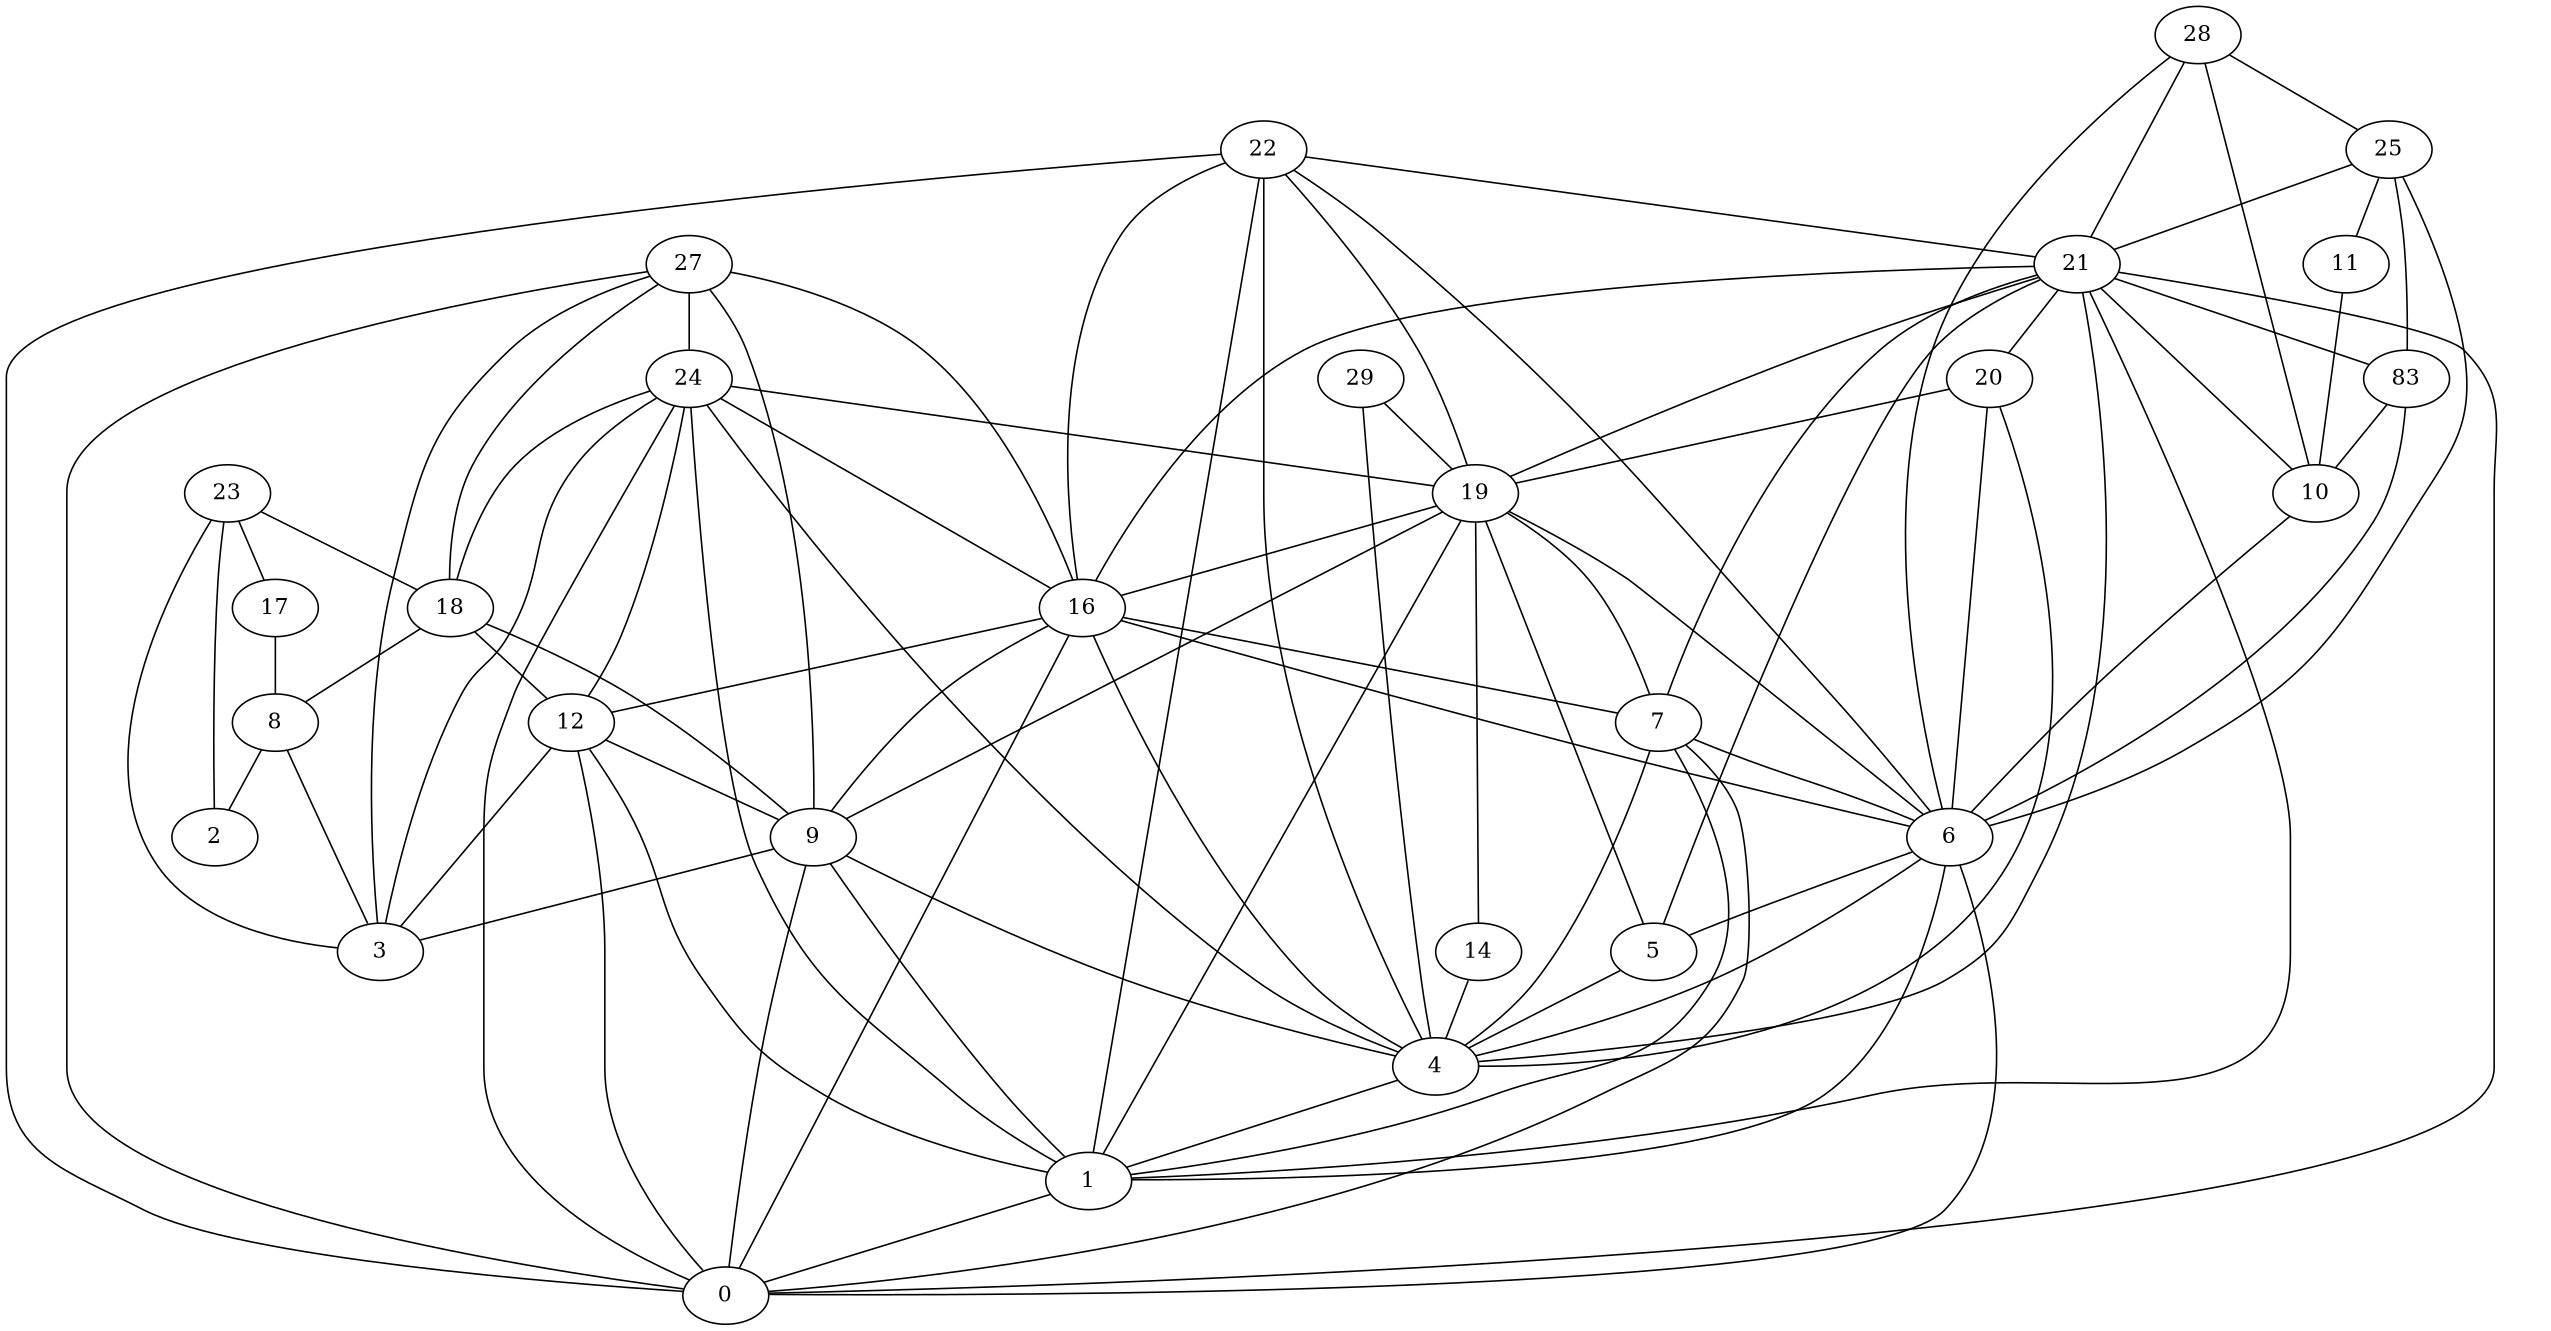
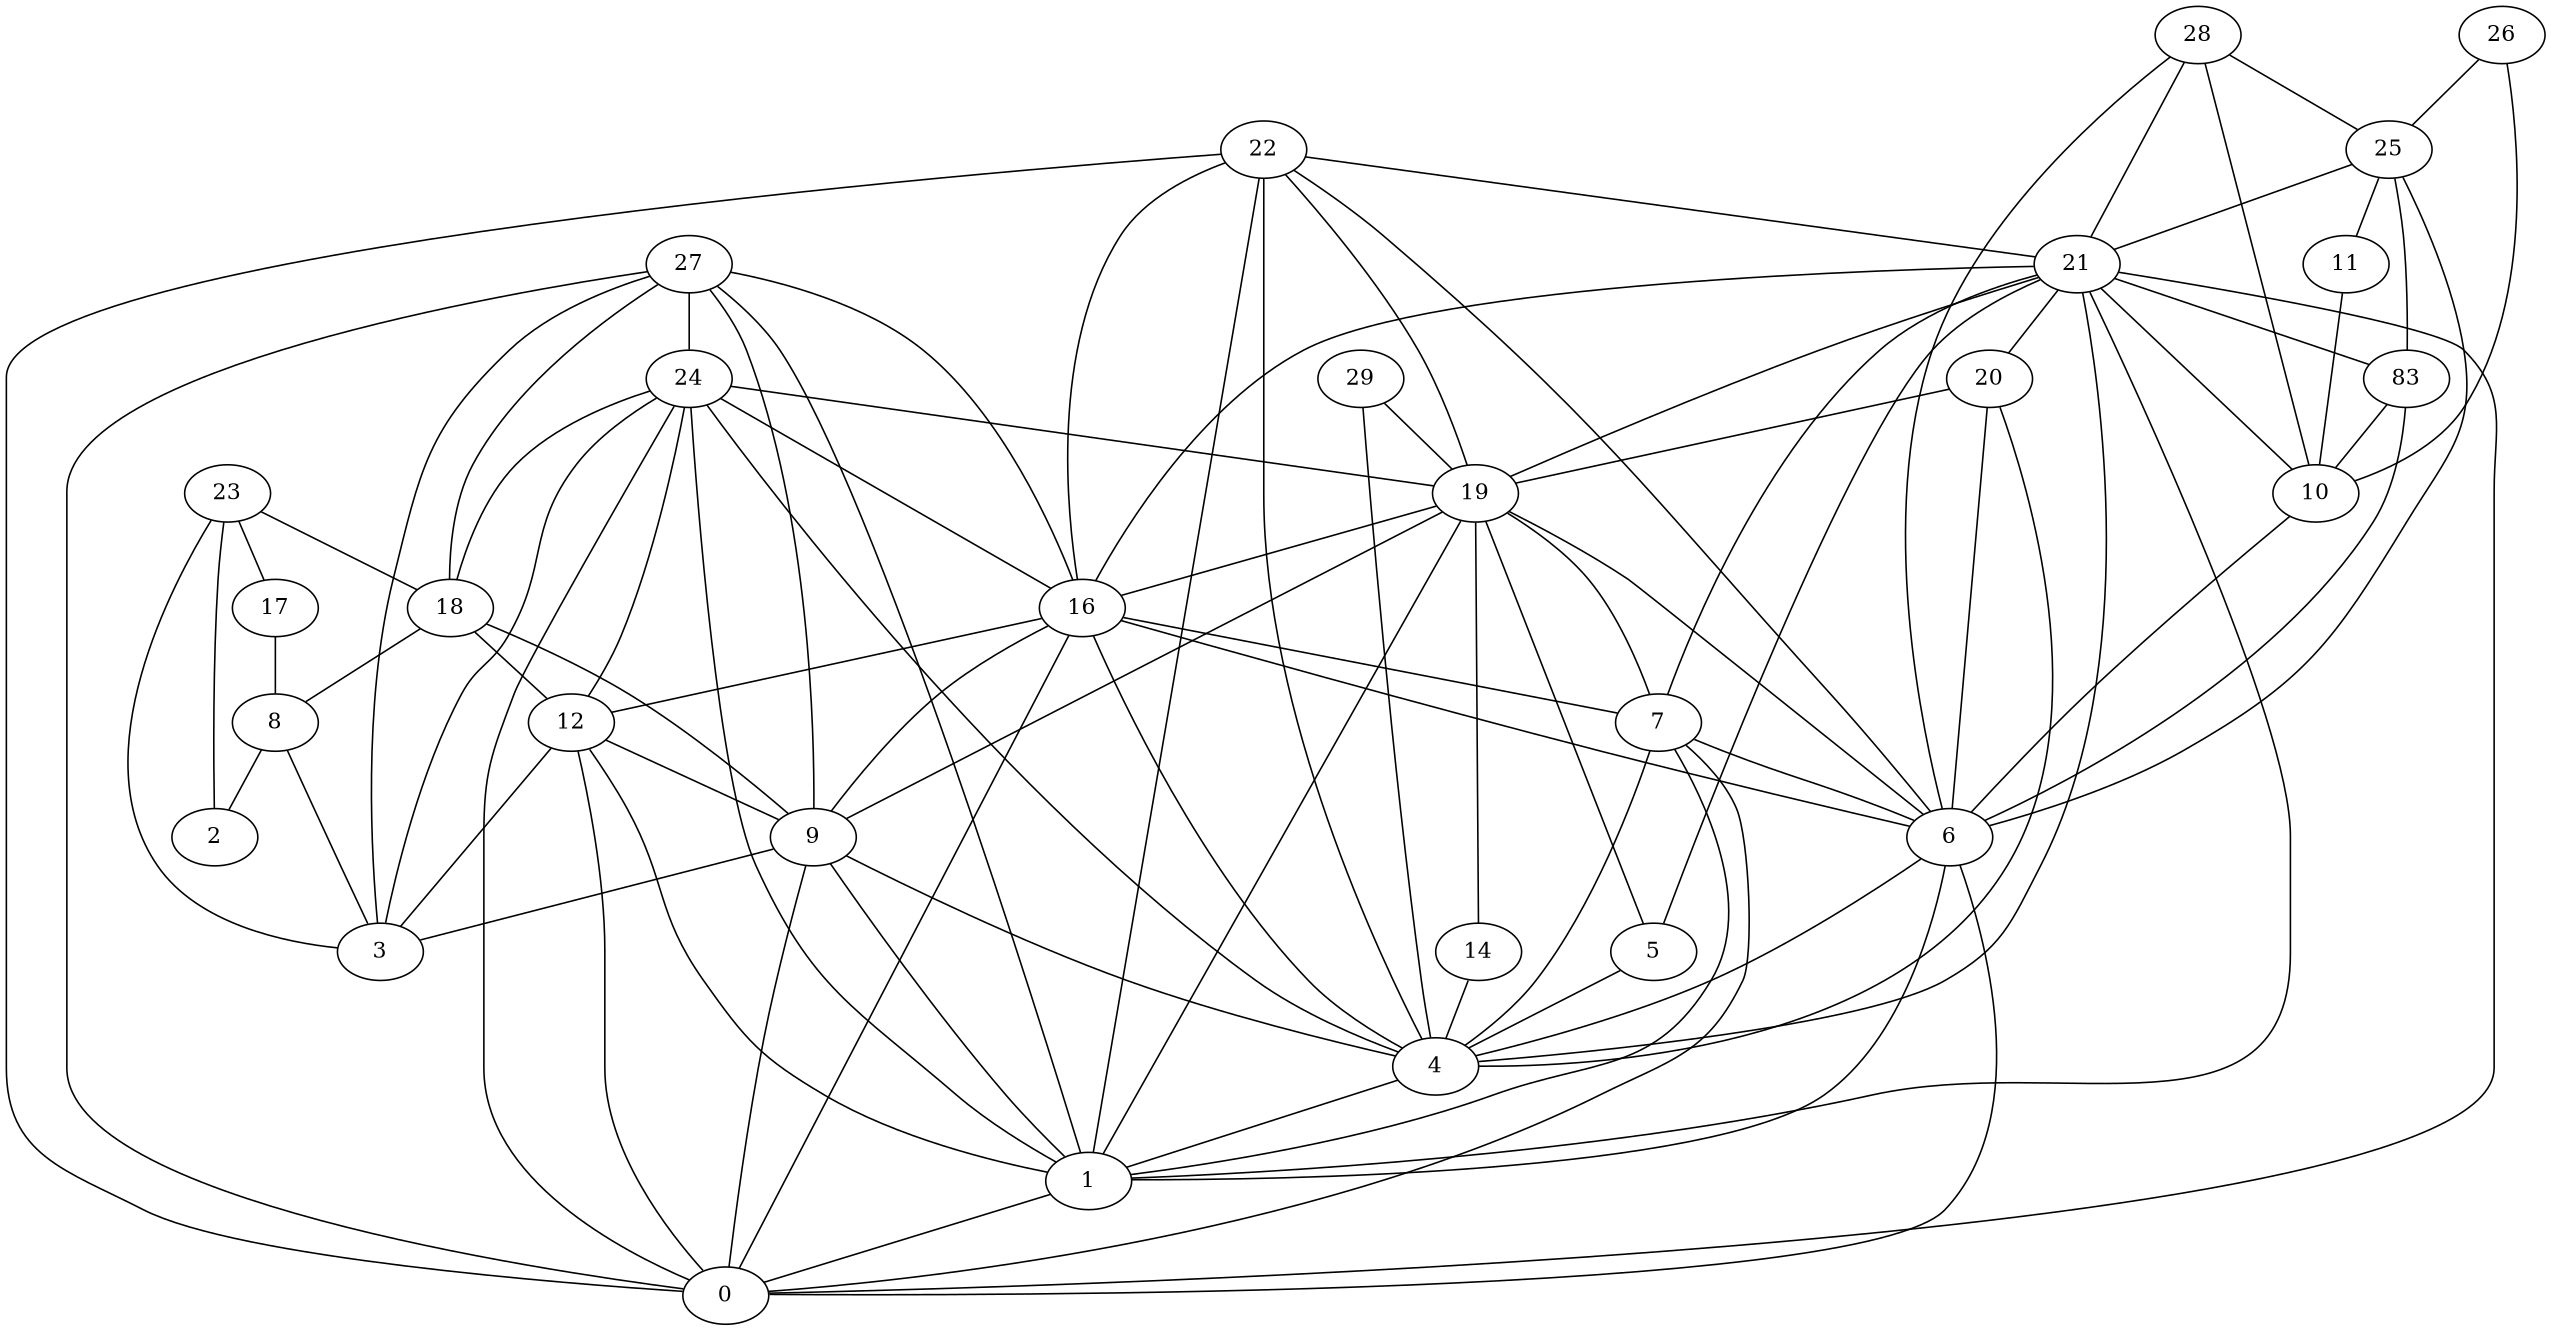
  digraph {
    rankdir=BT
    edge [arrowhead=both]
    0
    1
    6
    7
    9
    12
    16
    21
    22
    24
    27
    4
    19
    20
    10
    n16 [label=83]
    25
    28
    18
    5
    14
    29
    11
+   26
    23
    2
    8
    17
    3
    0 -> 1
    0 -> 6
    0 -> 7
    0 -> 9
    0 -> 12
    0 -> 16
    0 -> 21
    0 -> 22
    0 -> 24
    0 -> 27
    1 -> 6
    1 -> 7
    1 -> 9
    1 -> 12
    1 -> 21
    1 -> 22
    1 -> 24
+   1 -> 27
    1 -> 4
    1 -> 19
    6 -> 7
    6 -> 16
    6 -> 22
    6 -> 19
    6 -> 20
    6 -> 10
    6 -> n16
    6 -> 25
    6 -> 28
    7 -> 16
    7 -> 21
    7 -> 19
    9 -> 12
    9 -> 16
    9 -> 27
    9 -> 19
    9 -> 18
    12 -> 16
    12 -> 24
    12 -> 18
    16 -> 21
    16 -> 22
    16 -> 24
    16 -> 27
    16 -> 19
    21 -> 22
    21 -> 25
    21 -> 28
    24 -> 27
    4 -> 6
    4 -> 7
    4 -> 9
    4 -> 16
    4 -> 21
    4 -> 22
    4 -> 24
    4 -> 20
    4 -> 5
    4 -> 14
    4 -> 29
    19 -> 21
    19 -> 22
    19 -> 24
    19 -> 20
    19 -> 29
    20 -> 21
    10 -> 21
    10 -> n16
    10 -> 28
    10 -> 11
+   10 -> 26
    n16 -> 21
    n16 -> 25
    25 -> 28
+   25 -> 26
    18 -> 24
    18 -> 27
    18 -> 23
-   5 -> 6
    5 -> 21
    5 -> 19
    14 -> 19
    11 -> 25
    2 -> 23
    2 -> 8
    8 -> 18
    8 -> 17
    17 -> 23
    3 -> 9
    3 -> 12
    3 -> 24
    3 -> 27
    3 -> 23
    3 -> 8
  }
